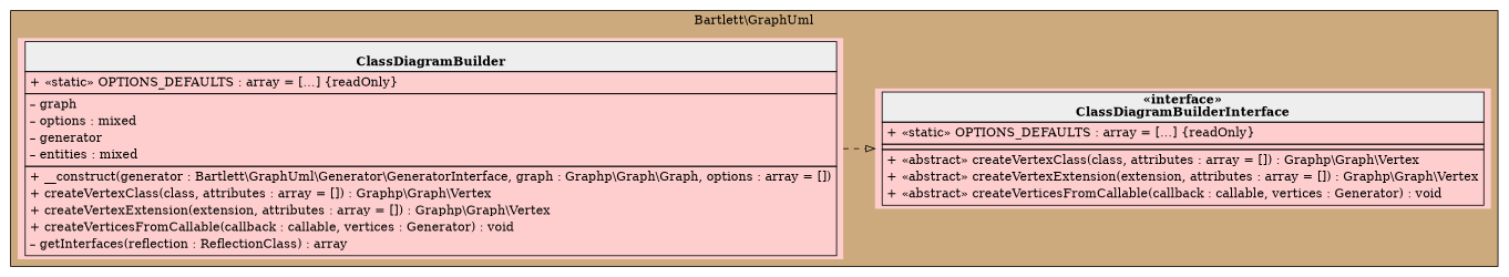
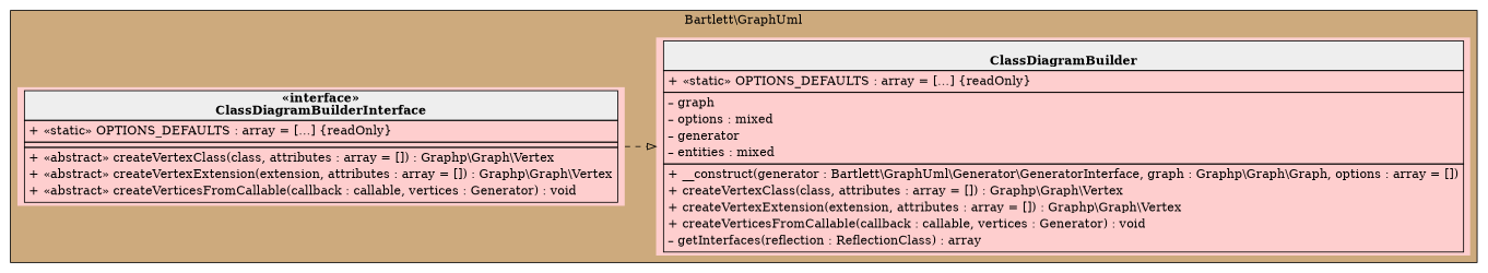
  digraph {
    rankdir=LR
    node [fillcolor="#FECECE" shape=none style=filled]
    n1 [label=< <table cellspacing="0" border="0" cellborder="1">     <tr><td bgcolor="#eeeeee"><b><br/>ClassDiagramBuilder</b></td></tr>     <tr><td><table border="0" cellspacing="0" cellpadding="2">     <tr><td align="left">+ «static» OPTIONS_DEFAULTS : array = […] {readOnly}</td></tr> </table></td></tr>     <tr><td><table border="0" cellspacing="0" cellpadding="2">     <tr><td align="left">– graph</td></tr>     <tr><td align="left">– options : mixed</td></tr>     <tr><td align="left">– generator</td></tr>     <tr><td align="left">– entities : mixed</td></tr> </table></td></tr>     <tr><td><table border="0" cellspacing="0" cellpadding="2">     <tr><td align="left">+ __construct(generator : Bartlett\\GraphUml\\Generator\\GeneratorInterface, graph : Graphp\\Graph\\Graph, options : array = [])</td></tr>     <tr><td align="left">+ createVertexClass(class, attributes : array = []) : Graphp\\Graph\\Vertex</td></tr>     <tr><td align="left">+ createVertexExtension(extension, attributes : array = []) : Graphp\\Graph\\Vertex</td></tr>     <tr><td align="left">+ createVerticesFromCallable(callback : callable, vertices : Generator) : void</td></tr>     <tr><td align="left">– getInterfaces(reflection : ReflectionClass) : array</td></tr> </table></td></tr> </table>>]
    n2 [label=< <table cellspacing="0" border="0" cellborder="1">     <tr><td bgcolor="#eeeeee"><b>«interface»<br/>ClassDiagramBuilderInterface</b></td></tr>     <tr><td><table border="0" cellspacing="0" cellpadding="2">     <tr><td align="left">+ «static» OPTIONS_DEFAULTS : array = […] {readOnly}</td></tr> </table></td></tr>     <tr><td></td></tr>     <tr><td><table border="0" cellspacing="0" cellpadding="2">     <tr><td align="left">+ «abstract» createVertexClass(class, attributes : array = []) : Graphp\\Graph\\Vertex</td></tr>     <tr><td align="left">+ «abstract» createVertexExtension(extension, attributes : array = []) : Graphp\\Graph\\Vertex</td></tr>     <tr><td align="left">+ «abstract» createVerticesFromCallable(callback : callable, vertices : Generator) : void</td></tr> </table></td></tr> </table>>]
    subgraph cluster_1 {
      bgcolor=burlywood3
      label="Bartlett\\GraphUml"
      n1
      n2
    }
-   n1 -> n2 [arrowhead=empty style=dashed]
+   n2 -> n1 [arrowhead=empty style=dashed]
  }
